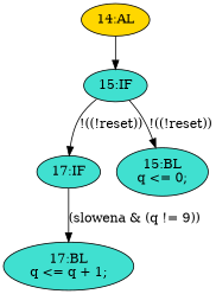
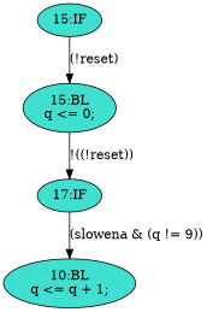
  strict digraph {
    node [fillcolor=turquoise statements="[]" style=filled typ=IfStatement]
    edge [cond="['reset']" lineno=15]
    n1 [ast="<pyverilog.vparser.ast.IfStatement object at 0x7f96d89b4110>" label="17:IF"]
-   n2 [ast="<pyverilog.vparser.ast.Block object at 0x7f96d89b4290>" label="17:BL\nq <= q + 1;" statements="[<pyverilog.vparser.ast.NonblockingSubstitution object at 0x7f96d89b42d0>]" typ=Block]
+   n2 [ast="<pyverilog.vparser.ast.Block object at 0x7f96d89b4290>" label="10:BL\nq <= q + 1;" statements="[<pyverilog.vparser.ast.NonblockingSubstitution object at 0x7f96d89b42d0>]" typ=Block]
    n3 [ast="<pyverilog.vparser.ast.Block object at 0x7f96d89b4750>" label="15:BL\nq <= 0;" statements="[<pyverilog.vparser.ast.NonblockingSubstitution object at 0x7f96d89b4610>]" typ=Block]
-   n4 [ast="<pyverilog.vparser.ast.Always object at 0x7f96d89b47d0>" clk_sens=True fillcolor=gold label="14:AL" sens="['clk', 'reset']" typ=Always use_var="['reset', 'q', 'slowena']"]
    n5 [ast="<pyverilog.vparser.ast.IfStatement object at 0x7f96d89b4950>" label="15:IF"]
    n1 -> n2 [cond="['slowena', 'q']" label="(slowena & (q != 9))" lineno=17]
-   n4 -> n5 [cond="[]" lineno=None]
-   n5 -> n1 [label="!((!reset))"]
-   n5 -> n3 [label="!((!reset))"]
+   n3 -> n1 [label="!((!reset))"]
+   n5 -> n3 [label="(!reset)"]
  }
